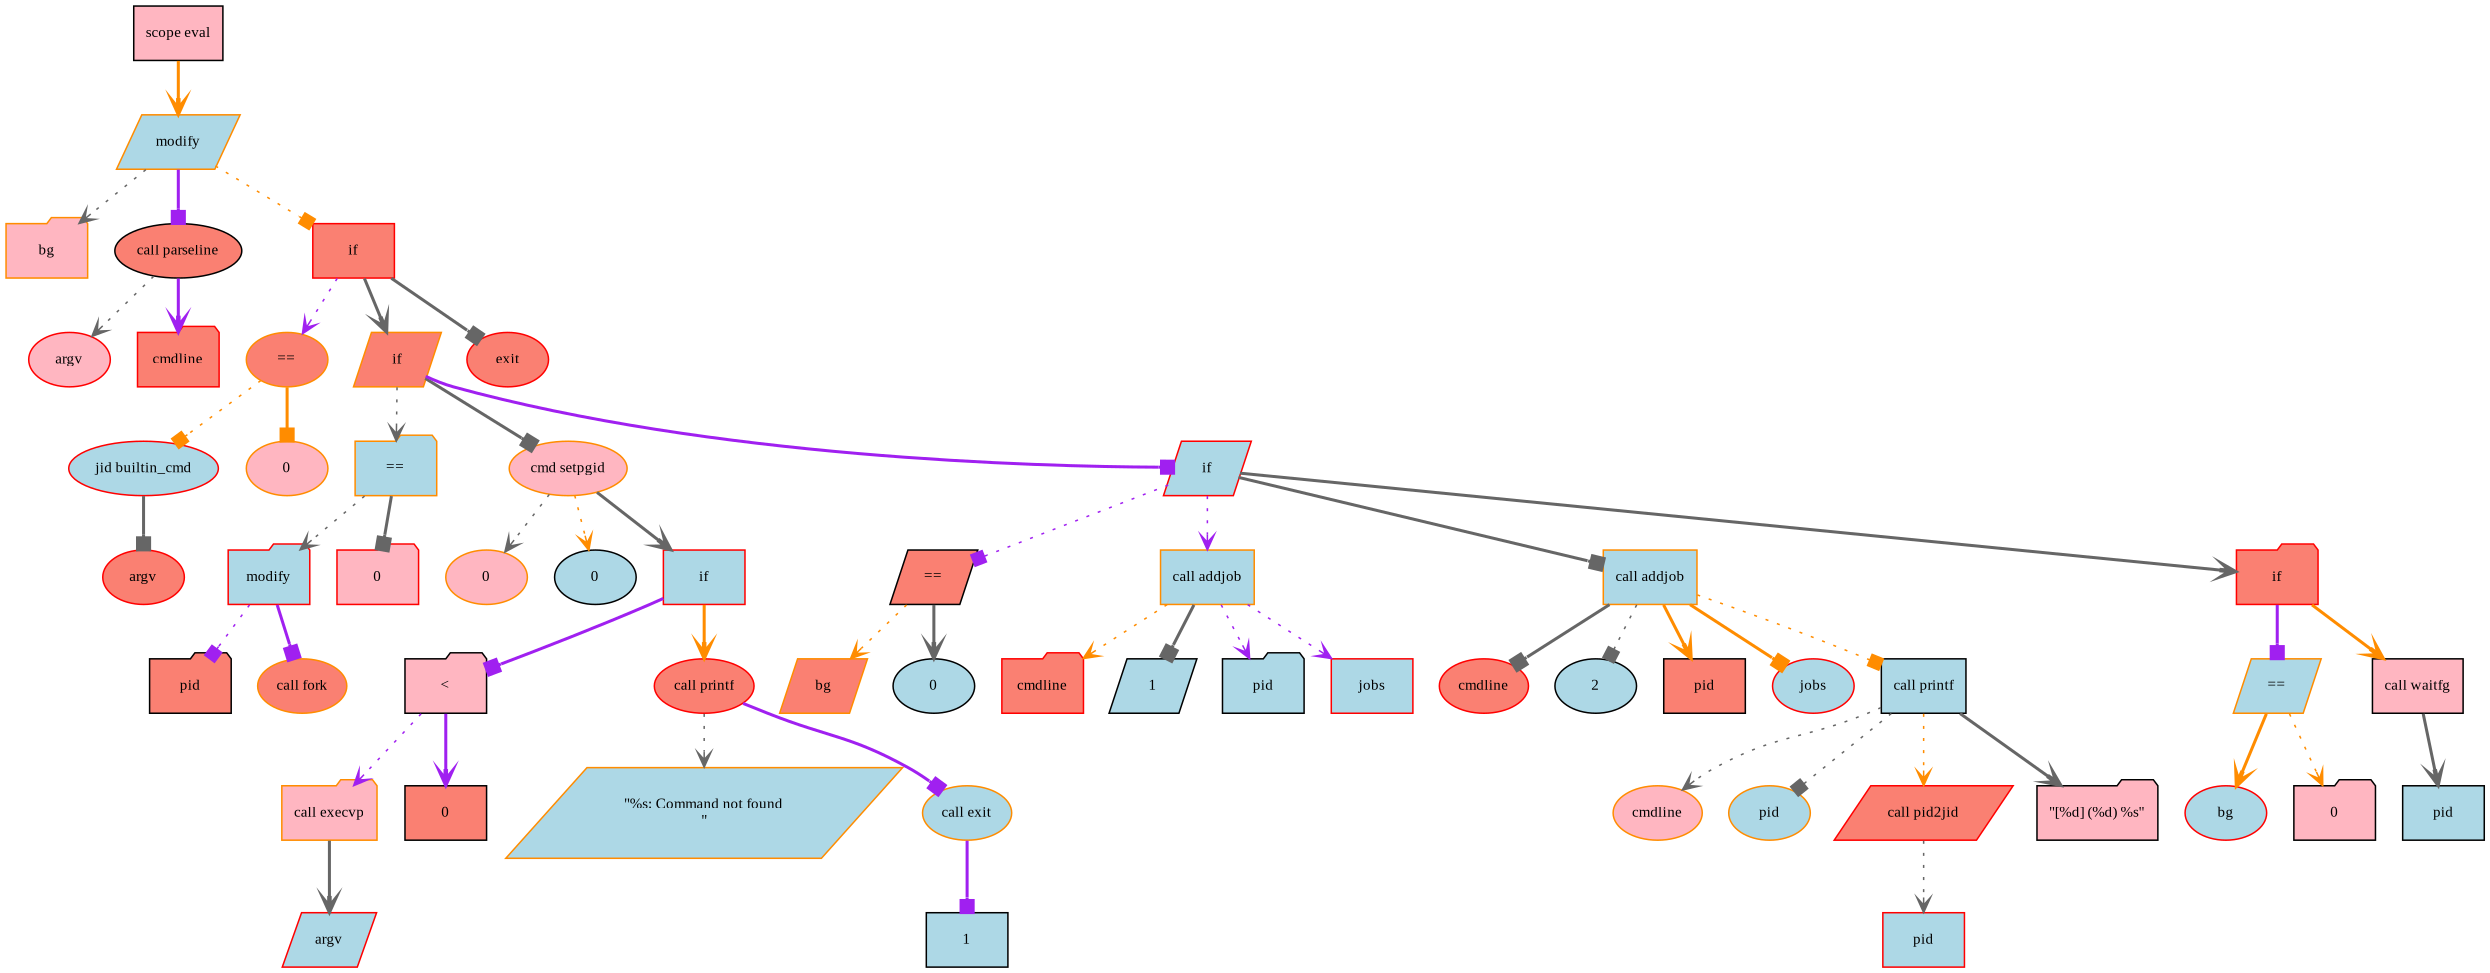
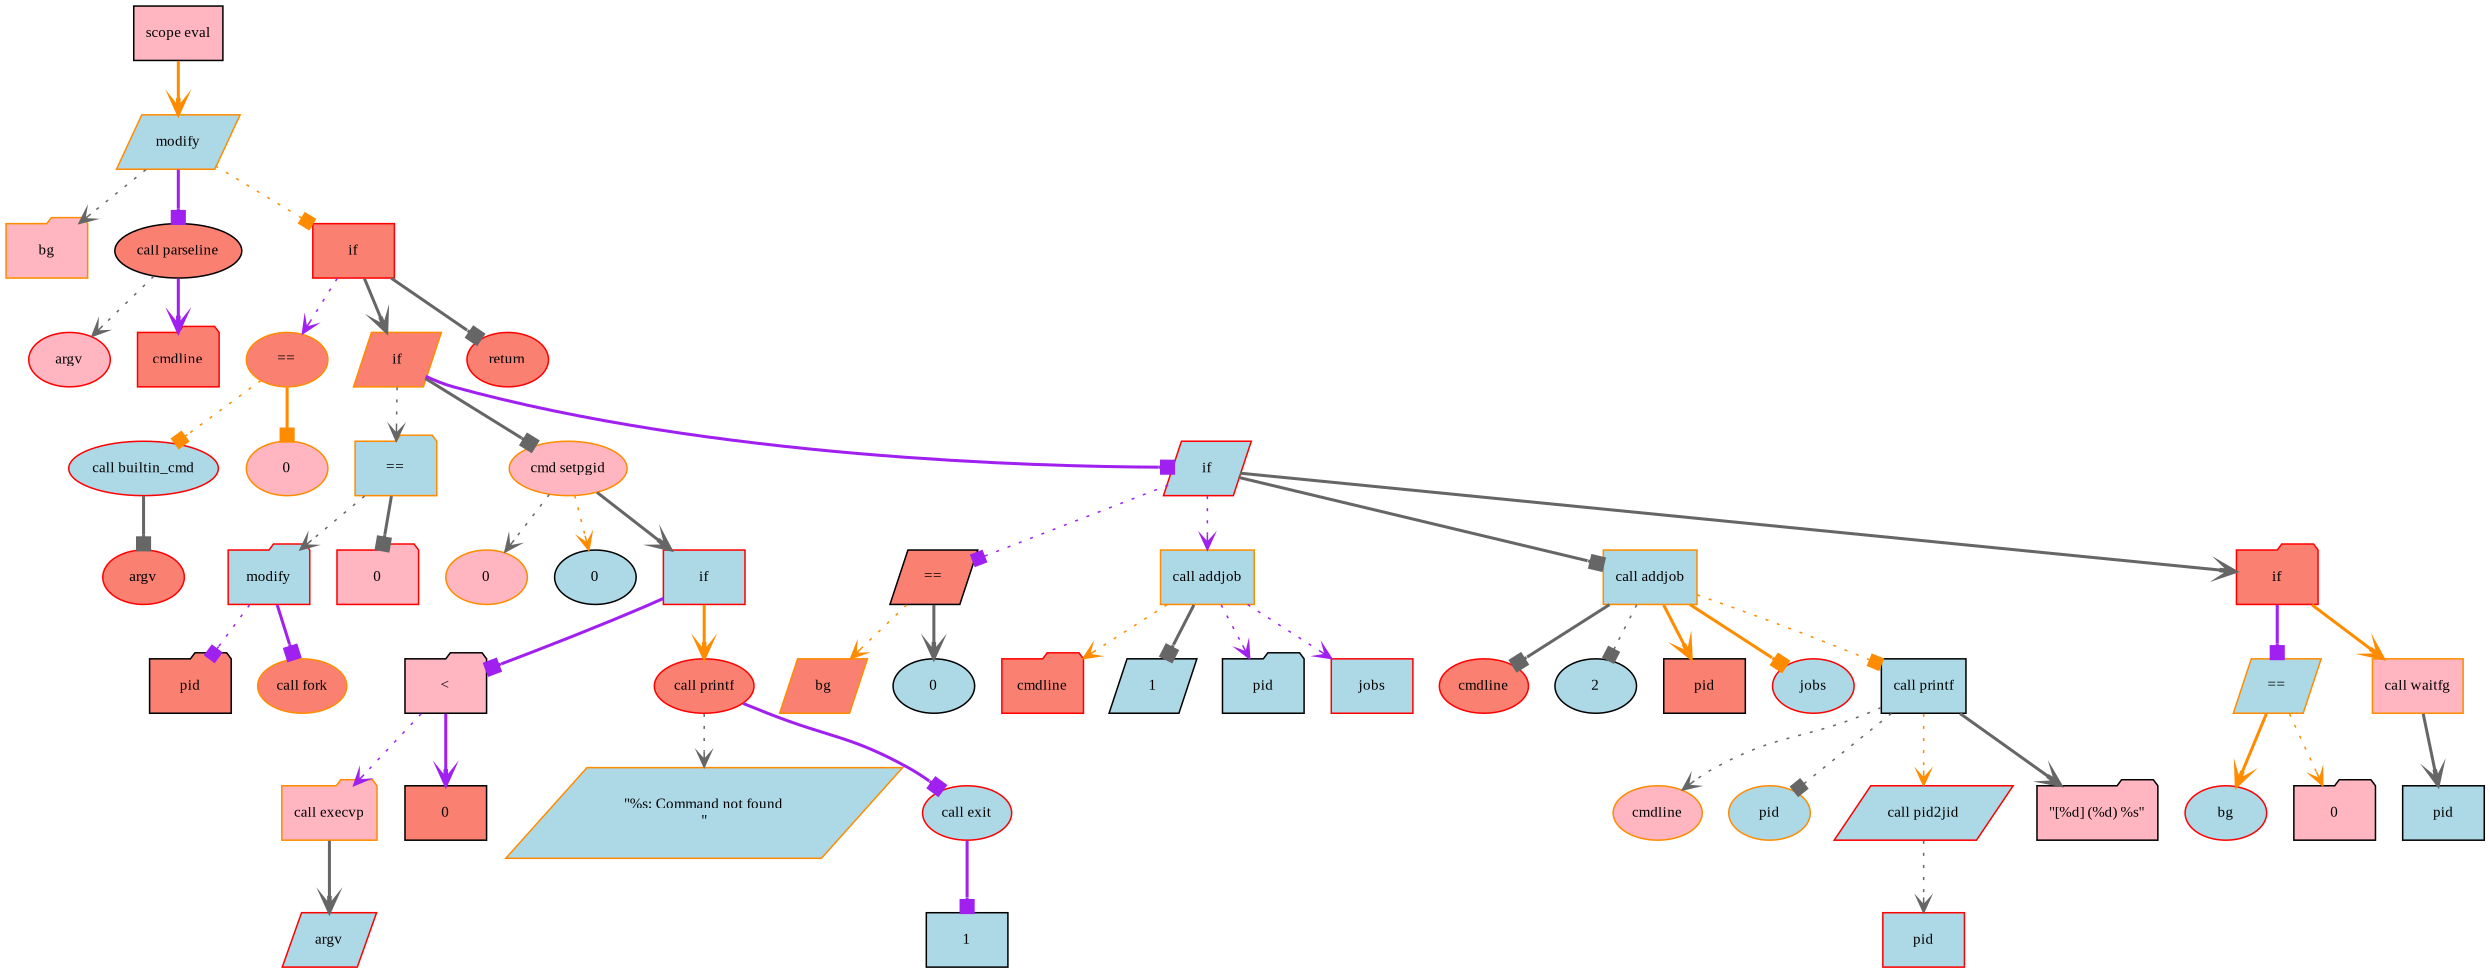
  digraph {
    fontname="Liberation Serif"
    fontsize=10
    node [color=red fillcolor=lightblue fontname="Liberation Serif" fontsize=10 shape=ellipse style=filled]
    edge [arrowhead=vee color=gray40 fontname="Liberation Serif" fontsize=10 style=bold]
    n1 [color=black fillcolor=lightpink label="scope eval" shape=box]
    n2 [color=darkorange label=modify shape=parallelogram]
    n3 [color=darkorange fillcolor=lightpink label=bg shape=folder]
    n4 [color=black fillcolor=salmon label="call parseline"]
    n5 [fillcolor=salmon label=if shape=box]
    n6 [fillcolor=lightpink label=argv]
    n7 [fillcolor=salmon label=cmdline shape=folder]
    n8 [color=darkorange fillcolor=salmon label="=="]
    n9 [color=darkorange fillcolor=salmon label=if shape=parallelogram]
-   n10 [fillcolor=salmon label=exit]
-   n11 [label="jid builtin_cmd"]
+   n10 [fillcolor=salmon label=return]
+   n11 [label="call builtin_cmd"]
    n12 [color=darkorange fillcolor=lightpink label=0]
    n13 [color=darkorange label="==" shape=folder]
    n14 [color=darkorange fillcolor=lightpink label="cmd setpgid"]
    n15 [label=if shape=parallelogram]
    n16 [fillcolor=salmon label=argv]
    n17 [label=modify shape=folder]
    n18 [fillcolor=lightpink label=0 shape=folder]
    n19 [color=darkorange fillcolor=lightpink label=0]
    n20 [color=black label=0]
    n21 [label=if shape=box]
    n22 [color=black fillcolor=salmon label="==" shape=parallelogram]
    n23 [color=darkorange label="call addjob" shape=box]
    n24 [color=darkorange label="call addjob" shape=box]
    n25 [fillcolor=salmon label=if shape=folder]
    n26 [color=black fillcolor=salmon label=pid shape=folder]
    n27 [color=darkorange fillcolor=salmon label="call fork"]
    n28 [color=black fillcolor=lightpink label="<" shape=folder]
    n29 [fillcolor=salmon label="call printf"]
    n30 [color=darkorange fillcolor=lightpink label="call execvp" shape=folder]
    n31 [color=black fillcolor=salmon label=0 shape=box]
    n32 [color=darkorange label="\"%s: Command not found\n\"" shape=parallelogram]
-   n33 [color=darkorange label="call exit"]
+   n33 [label="call exit"]
    n34 [label=argv shape=parallelogram]
    n35 [color=black label=1 shape=box]
    n36 [color=darkorange fillcolor=salmon label=bg shape=parallelogram]
    n37 [color=black label=0]
    n38 [fillcolor=salmon label=cmdline shape=folder]
    n39 [color=black label=1 shape=parallelogram]
    n40 [color=black label=pid shape=folder]
    n41 [label=jobs shape=box]
    n42 [fillcolor=salmon label=cmdline]
    n43 [color=black label=2]
    n44 [color=black fillcolor=salmon label=pid shape=box]
    n45 [label=jobs]
    n46 [color=black label="call printf" shape=box]
    n47 [color=darkorange label="==" shape=parallelogram]
-   n48 [color=black fillcolor=lightpink label="call waitfg" shape=box]
+   n48 [color=darkorange fillcolor=lightpink label="call waitfg" shape=box]
    n49 [color=darkorange fillcolor=lightpink label=cmdline]
    n50 [color=darkorange label=pid]
-   n51 [fillcolor=salmon label="call pid2jid" shape=parallelogram]
+   n51 [label="call pid2jid" shape=parallelogram]
    n52 [color=black fillcolor=lightpink label="\"[%d] (%d) %s\"" shape=folder]
    n53 [label=pid shape=box]
    n54 [label=bg]
    n55 [color=black fillcolor=lightpink label=0 shape=folder]
    n56 [color=black label=pid shape=box]
    n1 -> n2 [color=darkorange]
    n2 -> n3 [style=dotted]
    n2 -> n4 [arrowhead=box color=purple]
    n2 -> n5 [arrowhead=box color=darkorange style=dotted]
    n4 -> n6 [style=dotted]
    n4 -> n7 [color=purple]
    n5 -> n8 [color=purple style=dotted]
    n5 -> n9
    n5 -> n10 [arrowhead=box]
    n8 -> n11 [arrowhead=box color=darkorange style=dotted]
    n8 -> n12 [arrowhead=box color=darkorange]
    n9 -> n13 [style=dotted]
    n9 -> n14 [arrowhead=box]
    n9 -> n15 [arrowhead=box color=purple]
    n11 -> n16 [arrowhead=box]
    n13 -> n17 [style=dotted]
    n13 -> n18 [arrowhead=box]
    n14 -> n19 [style=dotted]
    n14 -> n20 [color=darkorange style=dotted]
    n14 -> n21
    n15 -> n22 [arrowhead=box color=purple style=dotted]
    n15 -> n23 [color=purple style=dotted]
    n15 -> n24 [arrowhead=box]
    n15 -> n25
    n17 -> n26 [arrowhead=box color=purple style=dotted]
    n17 -> n27 [arrowhead=box color=purple]
    n21 -> n28 [arrowhead=box color=purple]
    n21 -> n29 [color=darkorange]
    n22 -> n36 [color=darkorange style=dotted]
    n22 -> n37
    n23 -> n38 [color=darkorange style=dotted]
    n23 -> n39 [arrowhead=box]
    n23 -> n40 [color=purple style=dotted]
    n23 -> n41 [color=purple style=dotted]
    n24 -> n42 [arrowhead=box]
    n24 -> n43 [arrowhead=box style=dotted]
    n24 -> n44 [color=darkorange]
    n24 -> n45 [arrowhead=box color=darkorange]
    n24 -> n46 [arrowhead=box color=darkorange style=dotted]
    n25 -> n47 [arrowhead=box color=purple]
    n25 -> n48 [color=darkorange]
    n28 -> n30 [color=purple style=dotted]
    n28 -> n31 [color=purple]
    n29 -> n32 [style=dotted]
    n29 -> n33 [arrowhead=box color=purple]
    n30 -> n34
    n33 -> n35 [arrowhead=box color=purple]
    n46 -> n49 [style=dotted]
    n46 -> n50 [arrowhead=box style=dotted]
    n46 -> n51 [color=darkorange style=dotted]
    n46 -> n52
    n47 -> n54 [color=darkorange]
    n47 -> n55 [color=darkorange style=dotted]
    n48 -> n56
    n51 -> n53 [style=dotted]
  }
